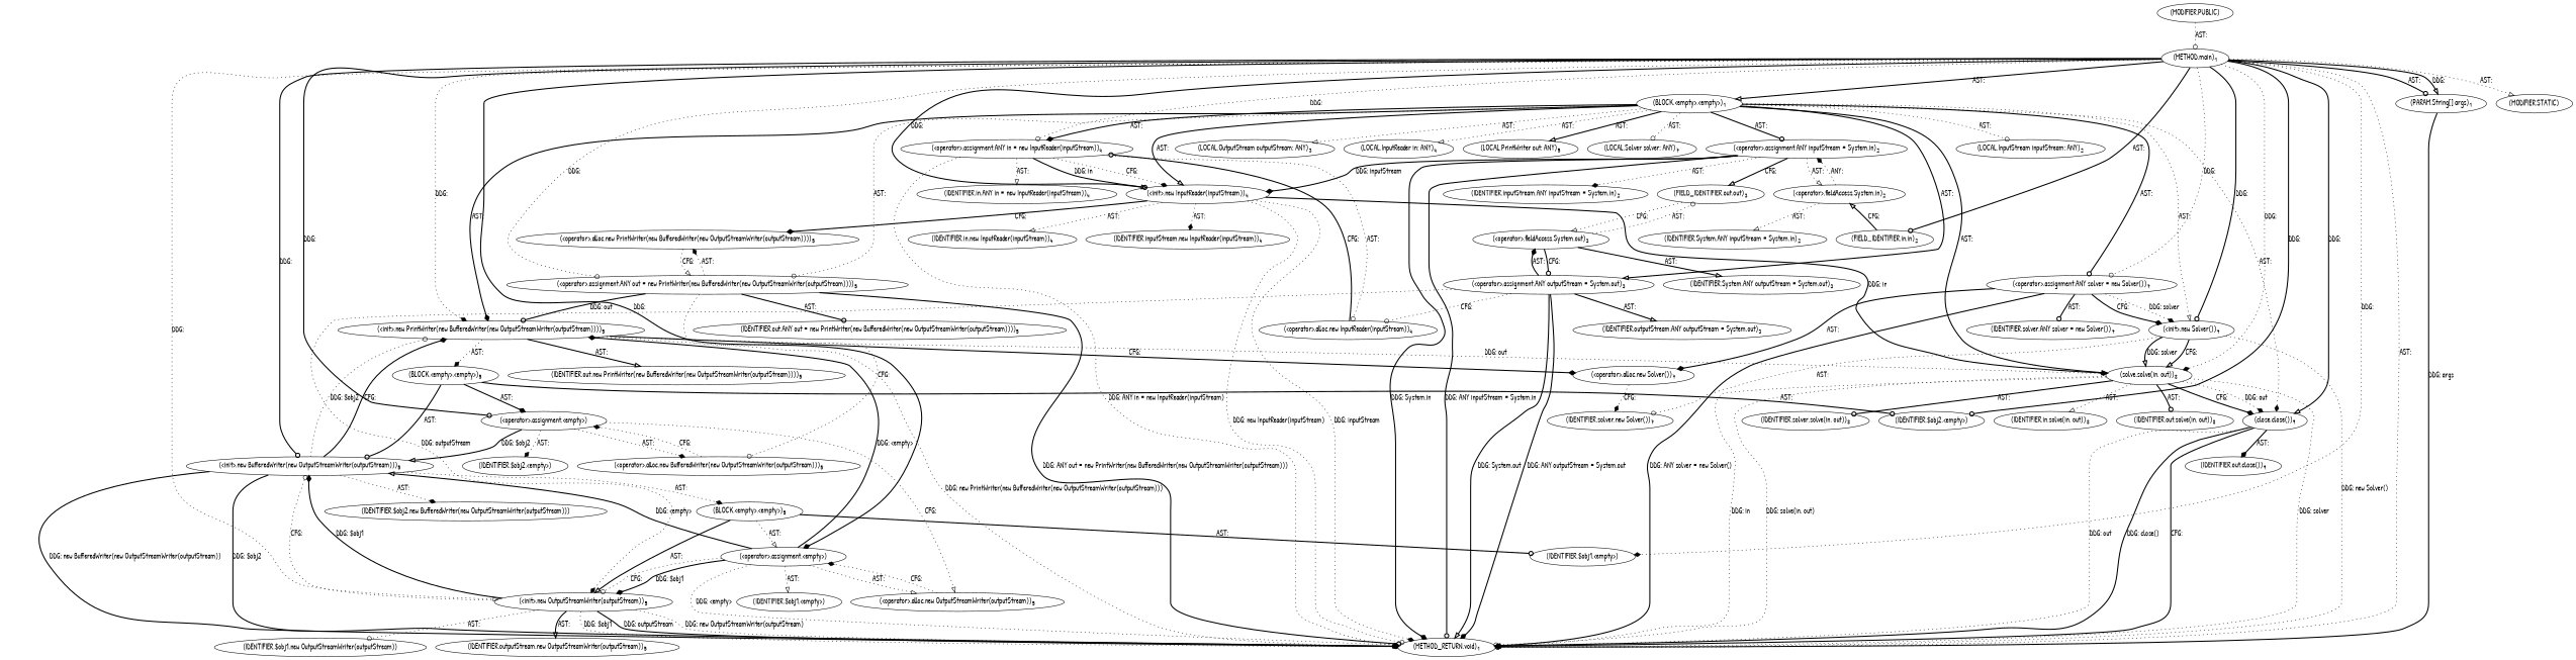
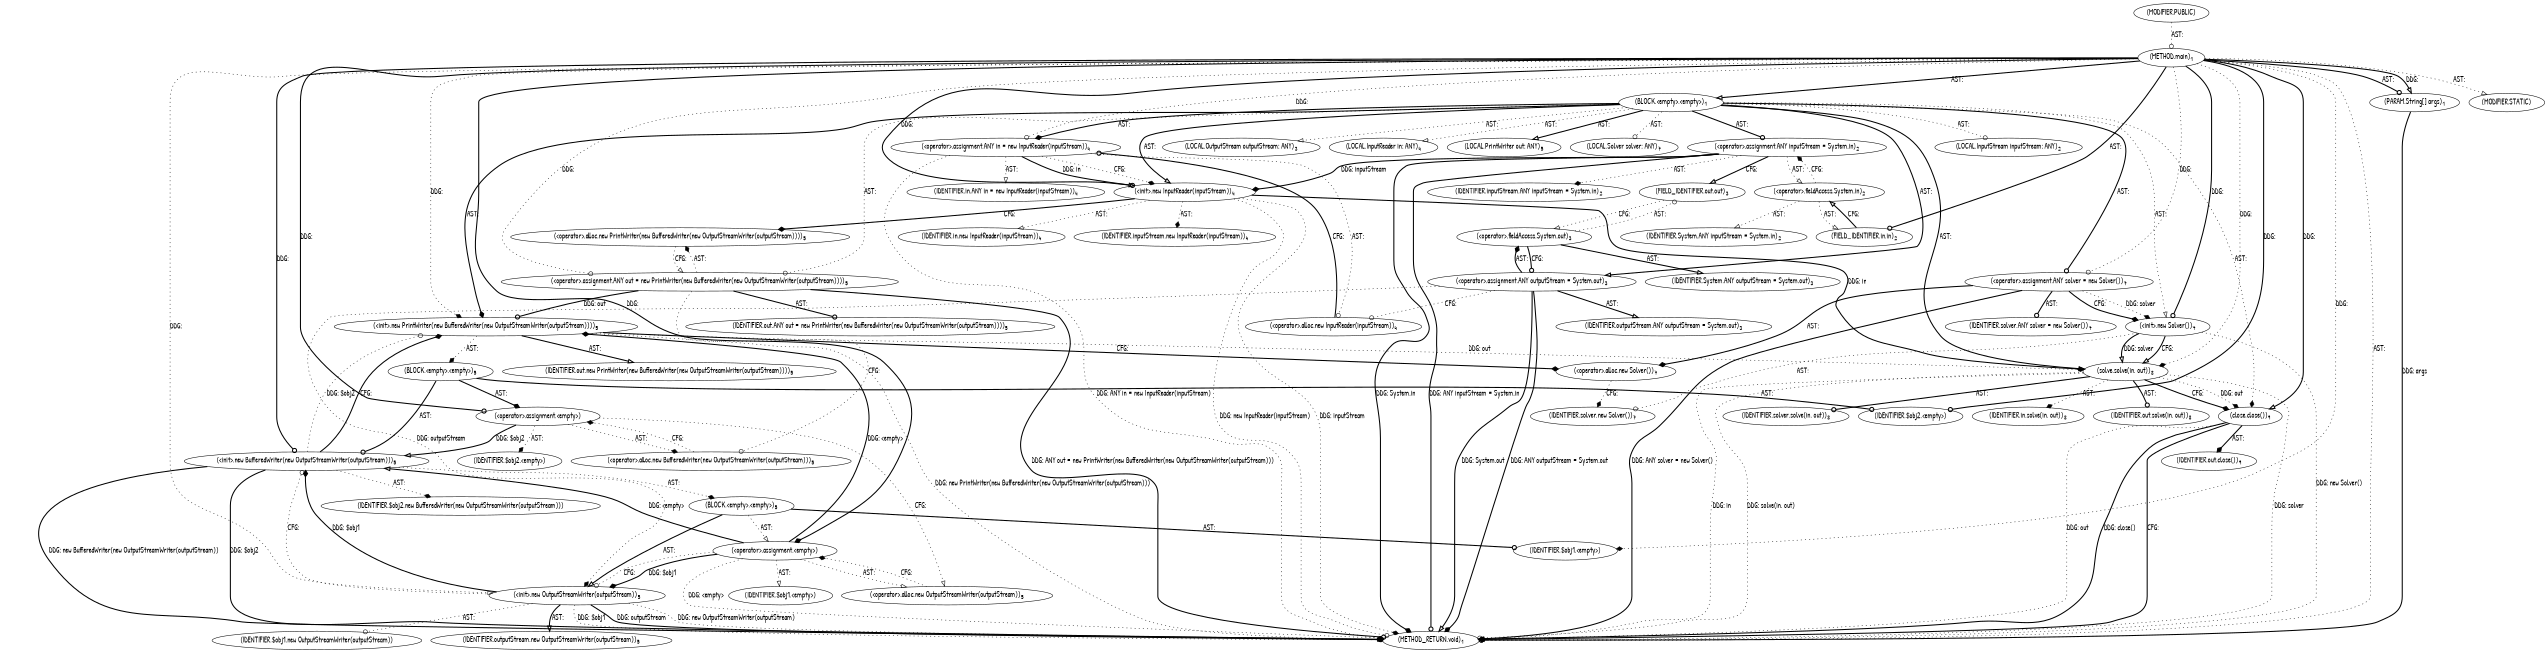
  digraph {
    fontname="Patrick Hand"
    node [fontname="Patrick Hand"]
    edge [arrowhead=diamond fontname="Patrick Hand" style=bold]
    n1 [label=<(METHOD,main)<SUB>1</SUB>>]
    n2 [label=<(PARAM,String[] args)<SUB>1</SUB>>]
    n3 [label=<(BLOCK,&lt;empty&gt;,&lt;empty&gt;)<SUB>1</SUB>>]
    n4 [label=<(FIELD_IDENTIFIER,in,in)<SUB>2</SUB>>]
    n5 [label=<(&lt;operator&gt;.assignment,ANY in = new InputReader(inputStream))<SUB>4</SUB>>]
    n6 [label=<(&lt;init&gt;,new InputReader(inputStream))<SUB>4</SUB>>]
    n7 [label=<(&lt;operator&gt;.assignment,ANY out = new PrintWriter(new BufferedWriter(new OutputStreamWriter(outputStream))))<SUB>5</SUB>>]
    n8 [label=<(&lt;init&gt;,new PrintWriter(new BufferedWriter(new OutputStreamWriter(outputStream))))<SUB>5</SUB>>]
    n9 [label=<(&lt;operator&gt;.assignment,&lt;empty&gt;)>]
    n10 [label=<(&lt;init&gt;,new BufferedWriter(new OutputStreamWriter(outputStream)))<SUB>5</SUB>>]
    n11 [label=<(&lt;operator&gt;.assignment,&lt;empty&gt;)>]
    n12 [label=<(&lt;init&gt;,new OutputStreamWriter(outputStream))<SUB>5</SUB>>]
    n13 [label=<(IDENTIFIER,$obj1,&lt;empty&gt;)>]
    n14 [label=<(IDENTIFIER,$obj2,&lt;empty&gt;)>]
    n15 [label=<(&lt;operator&gt;.assignment,ANY solver = new Solver())<SUB>7</SUB>>]
    n16 [label=<(&lt;init&gt;,new Solver())<SUB>7</SUB>>]
    n17 [label=<(solve,solve(in, out))<SUB>8</SUB>>]
    n18 [label=<(close,close())<SUB>9</SUB>>]
    n19 [label=<(MODIFIER,STATIC)>]
    n20 [label=<(METHOD_RETURN,void)<SUB>1</SUB>>]
    n21 [label=<(LOCAL,InputStream inputStream: ANY)<SUB>2</SUB>>]
    n22 [label=<(&lt;operator&gt;.assignment,ANY inputStream = System.in)<SUB>2</SUB>>]
    n23 [label=<(LOCAL,OutputStream outputStream: ANY)<SUB>3</SUB>>]
    n24 [label=<(&lt;operator&gt;.assignment,ANY outputStream = System.out)<SUB>3</SUB>>]
    n25 [label=<(LOCAL,InputReader in: ANY)<SUB>4</SUB>>]
    n26 [label=<(LOCAL,PrintWriter out: ANY)<SUB>5</SUB>>]
    n27 [label=<(LOCAL,Solver solver: ANY)<SUB>7</SUB>>]
    n28 [label=<(&lt;operator&gt;.fieldAccess,System.in)<SUB>2</SUB>>]
    n29 [label=<(&lt;operator&gt;.alloc,new InputReader(inputStream))<SUB>4</SUB>>]
    n30 [label=<(IDENTIFIER,in,ANY in = new InputReader(inputStream))<SUB>4</SUB>>]
    n31 [label=<(IDENTIFIER,in,new InputReader(inputStream))<SUB>4</SUB>>]
    n32 [label=<(IDENTIFIER,inputStream,new InputReader(inputStream))<SUB>4</SUB>>]
    n33 [label=<(&lt;operator&gt;.alloc,new PrintWriter(new BufferedWriter(new OutputStreamWriter(outputStream))))<SUB>5</SUB>>]
    n34 [label=<(IDENTIFIER,out,ANY out = new PrintWriter(new BufferedWriter(new OutputStreamWriter(outputStream))))<SUB>5</SUB>>]
    n35 [label=<(&lt;operator&gt;.alloc,new BufferedWriter(new OutputStreamWriter(outputStream)))<SUB>5</SUB>>]
    n36 [label=<(IDENTIFIER,out,new PrintWriter(new BufferedWriter(new OutputStreamWriter(outputStream))))<SUB>5</SUB>>]
    n37 [label=<(BLOCK,&lt;empty&gt;,&lt;empty&gt;)<SUB>5</SUB>>]
    n38 [label=<(&lt;operator&gt;.alloc,new Solver())<SUB>7</SUB>>]
    n39 [label=<(IDENTIFIER,$obj2,&lt;empty&gt;)>]
    n40 [label=<(&lt;operator&gt;.alloc,new OutputStreamWriter(outputStream))<SUB>5</SUB>>]
    n41 [label=<(IDENTIFIER,$obj2,new BufferedWriter(new OutputStreamWriter(outputStream)))>]
    n42 [label=<(BLOCK,&lt;empty&gt;,&lt;empty&gt;)<SUB>5</SUB>>]
    n43 [label=<(IDENTIFIER,$obj1,&lt;empty&gt;)>]
    n44 [label=<(IDENTIFIER,$obj1,new OutputStreamWriter(outputStream))>]
    n45 [label=<(IDENTIFIER,outputStream,new OutputStreamWriter(outputStream))<SUB>5</SUB>>]
    n46 [label=<(IDENTIFIER,solver,ANY solver = new Solver())<SUB>7</SUB>>]
    n47 [label=<(IDENTIFIER,solver,new Solver())<SUB>7</SUB>>]
    n48 [label=<(IDENTIFIER,solver,solve(in, out))<SUB>8</SUB>>]
    n49 [label=<(IDENTIFIER,in,solve(in, out))<SUB>8</SUB>>]
    n50 [label=<(IDENTIFIER,out,solve(in, out))<SUB>8</SUB>>]
    n51 [label=<(IDENTIFIER,out,close())<SUB>9</SUB>>]
    n52 [label=<(MODIFIER,PUBLIC)>]
    n53 [label=<(IDENTIFIER,inputStream,ANY inputStream = System.in)<SUB>2</SUB>>]
    n54 [label=<(FIELD_IDENTIFIER,out,out)<SUB>3</SUB>>]
    n55 [label=<(IDENTIFIER,outputStream,ANY outputStream = System.out)<SUB>3</SUB>>]
    n56 [label=<(&lt;operator&gt;.fieldAccess,System.out)<SUB>3</SUB>>]
    n57 [label=<(IDENTIFIER,System,ANY inputStream = System.in)<SUB>2</SUB>>]
    n58 [label=<(IDENTIFIER,System,ANY outputStream = System.out)<SUB>3</SUB>>]
    n1 -> n2 [arrowhead=odot label="AST: "]
    n1 -> n2 [arrowhead=onormal label="DDG: "]
    n1 -> n3 [arrowhead=onormal label="AST: "]
    n1 -> n4 [arrowhead=odot label="AST: "]
    n1 -> n5 [arrowhead=odot label="DDG: " style=dotted]
    n1 -> n6 [arrowhead=odot label="DDG: "]
    n1 -> n7 [arrowhead=odot label="DDG: " style=dotted]
    n1 -> n8 [label="DDG: " style=dotted]
    n1 -> n9 [arrowhead=odot label="DDG: "]
    n1 -> n10 [arrowhead=odot label="DDG: "]
    n1 -> n11 [label="DDG: "]
    n1 -> n12 [arrowhead=onormal label="DDG: " style=dotted]
    n1 -> n13 [label="DDG: " style=dotted]
    n1 -> n14 [arrowhead=odot label="DDG: "]
    n1 -> n15 [arrowhead=odot label="DDG: " style=dotted]
    n1 -> n16 [arrowhead=odot label="DDG: "]
    n1 -> n17 [label="DDG: " style=dotted]
    n1 -> n18 [arrowhead=onormal label="DDG: "]
    n1 -> n19 [arrowhead=onormal label="AST: " style=dotted]
    n1 -> n20 [arrowhead=odot label="AST: " style=dotted]
    n2 -> n20 [arrowhead=odot label="DDG: args"]
    n3 -> n5 [label="AST: "]
    n3 -> n6 [arrowhead=onormal label="AST: "]
    n3 -> n7 [arrowhead=odot label="AST: " style=dotted]
    n3 -> n8 [label="AST: "]
    n3 -> n15 [arrowhead=odot label="AST: "]
    n3 -> n16 [arrowhead=onormal label="AST: " style=dotted]
    n3 -> n17 [arrowhead=onormal label="AST: "]
    n3 -> n18 [label="AST: " style=dotted]
    n3 -> n21 [arrowhead=odot label="AST: " style=dotted]
    n3 -> n22 [arrowhead=odot label="AST: "]
    n3 -> n23 [arrowhead=onormal label="AST: " style=dotted]
    n3 -> n24 [arrowhead=onormal label="AST: "]
    n3 -> n25 [arrowhead=onormal label="AST: " style=dotted]
    n3 -> n26 [arrowhead=onormal label="AST: "]
    n3 -> n27 [arrowhead=odot label="AST: " style=dotted]
    n4 -> n28 [arrowhead=onormal label="CFG: "]
    n5 -> n6 [label="CFG: " style=dotted]
    n5 -> n6 [arrowhead=onormal label="DDG: in"]
    n5 -> n20 [label="DDG: ANY in = new InputReader(inputStream)" style=dotted]
    n5 -> n29 [arrowhead=odot label="AST: " style=dotted]
    n5 -> n30 [arrowhead=onormal label="AST: " style=dotted]
    n6 -> n17 [arrowhead=onormal label="DDG: in"]
    n6 -> n20 [label="DDG: inputStream" style=dotted]
    n6 -> n20 [arrowhead=odot label="DDG: new InputReader(inputStream)" style=dotted]
    n6 -> n31 [arrowhead=onormal label="AST: " style=dotted]
    n6 -> n32 [label="AST: " style=dotted]
    n6 -> n33 [label="CFG: "]
    n7 -> n8 [arrowhead=odot label="DDG: out"]
    n7 -> n20 [arrowhead=odot label="DDG: ANY out = new PrintWriter(new BufferedWriter(new OutputStreamWriter(outputStream)))"]
    n7 -> n33 [label="AST: " style=dotted]
    n7 -> n34 [arrowhead=odot label="AST: "]
    n7 -> n35 [arrowhead=odot label="CFG: " style=dotted]
    n8 -> n17 [label="DDG: out" style=dotted]
    n8 -> n20 [arrowhead=odot label="DDG: new PrintWriter(new BufferedWriter(new OutputStreamWriter(outputStream)))" style=dotted]
    n8 -> n36 [arrowhead=onormal label="AST: "]
    n8 -> n37 [label="AST: " style=dotted]
    n8 -> n38 [label="CFG: "]
    n9 -> n10 [arrowhead=onormal label="DDG: $obj2"]
    n9 -> n35 [label="AST: " style=dotted]
    n9 -> n39 [label="AST: " style=dotted]
    n9 -> n40 [arrowhead=onormal label="CFG: " style=dotted]
    n10 -> n8 [label="CFG: "]
    n10 -> n8 [arrowhead=odot label="DDG: $obj2" style=dotted]
    n10 -> n20 [label="DDG: $obj2"]
    n10 -> n20 [label="DDG: new BufferedWriter(new OutputStreamWriter(outputStream))"]
    n10 -> n41 [label="AST: " style=dotted]
    n10 -> n42 [label="AST: " style=dotted]
    n11 -> n8 [label="DDG: &lt;empty&gt;"]
    n11 -> n10 [arrowhead=onormal label="DDG: &lt;empty&gt;"]
    n11 -> n12 [arrowhead=odot label="CFG: " style=dotted]
    n11 -> n12 [label="DDG: $obj1"]
    n11 -> n20 [arrowhead=onormal label="DDG: &lt;empty&gt;" style=dotted]
    n11 -> n40 [arrowhead=onormal label="AST: " style=dotted]
    n11 -> n43 [arrowhead=onormal label="AST: " style=dotted]
    n12 -> n10 [arrowhead=odot label="CFG: " style=dotted]
    n12 -> n10 [label="DDG: $obj1"]
    n12 -> n20 [arrowhead=onormal label="DDG: $obj1" style=dotted]
    n12 -> n20 [arrowhead=odot label="DDG: outputStream"]
    n12 -> n20 [arrowhead=onormal label="DDG: new OutputStreamWriter(outputStream)" style=dotted]
    n12 -> n44 [arrowhead=odot label="AST: " style=dotted]
    n12 -> n45 [arrowhead=onormal label="AST: "]
    n15 -> n16 [label="CFG: "]
    n15 -> n16 [label="DDG: solver" style=dotted]
    n15 -> n20 [arrowhead=onormal label="DDG: ANY solver = new Solver()"]
    n15 -> n38 [label="AST: "]
    n15 -> n46 [arrowhead=odot label="AST: "]
    n16 -> n17 [arrowhead=onormal label="CFG: "]
    n16 -> n17 [arrowhead=onormal label="DDG: solver"]
    n16 -> n20 [label="DDG: new Solver()" style=dotted]
    n16 -> n47 [arrowhead=odot label="AST: " style=dotted]
    n17 -> n18 [label="CFG: "]
    n17 -> n18 [label="DDG: out" style=dotted]
    n17 -> n20 [arrowhead=onormal label="DDG: solver" style=dotted]
    n17 -> n20 [arrowhead=onormal label="DDG: in" style=dotted]
    n17 -> n20 [arrowhead=odot label="DDG: solve(in, out)" style=dotted]
    n17 -> n48 [arrowhead=odot label="AST: "]
-   n17 -> n49 [arrowhead=onormal label="AST: " style=dotted]
+   n17 -> n49 [label="AST: " style=dotted]
    n17 -> n50 [arrowhead=odot label="AST: "]
    n18 -> n20 [label="CFG: "]
    n18 -> n20 [arrowhead=onormal label="DDG: out" style=dotted]
    n18 -> n20 [label="DDG: close()"]
    n18 -> n51 [label="AST: "]
    n22 -> n6 [label="DDG: inputStream"]
    n22 -> n20 [label="DDG: System.in"]
    n22 -> n20 [arrowhead=odot label="DDG: ANY inputStream = System.in"]
    n22 -> n28 [arrowhead=onormal label="AST: " style=dotted]
    n22 -> n53 [label="AST: " style=dotted]
    n22 -> n54 [arrowhead=onormal label="CFG: "]
    n24 -> n12 [label="DDG: outputStream" style=dotted]
    n24 -> n20 [arrowhead=onormal label="DDG: System.out"]
    n24 -> n20 [label="DDG: ANY outputStream = System.out"]
    n24 -> n29 [arrowhead=odot label="CFG: " style=dotted]
    n24 -> n55 [arrowhead=onormal label="AST: "]
    n24 -> n56 [label="AST: "]
-   n28 -> n22 [label="ANY: " style=dotted]
+   n28 -> n4 [arrowhead=onormal label="AST: " style=dotted]
+   n28 -> n22 [label="CFG: " style=dotted]
    n28 -> n57 [arrowhead=onormal label="AST: " style=dotted]
    n29 -> n5 [arrowhead=odot label="CFG: "]
    n33 -> n7 [arrowhead=onormal label="CFG: " style=dotted]
    n35 -> n9 [label="CFG: " style=dotted]
    n37 -> n9 [label="AST: "]
    n37 -> n10 [arrowhead=odot label="AST: "]
    n37 -> n14 [arrowhead=odot label="AST: "]
    n38 -> n47 [label="CFG: " style=dotted]
    n40 -> n11 [label="CFG: " style=dotted]
    n42 -> n11 [arrowhead=onormal label="AST: " style=dotted]
    n42 -> n12 [arrowhead=onormal label="AST: "]
    n42 -> n13 [arrowhead=odot label="AST: "]
    n52 -> n1 [arrowhead=odot label="AST: " style=dotted]
    n54 -> n56 [arrowhead=onormal label="CFG: " style=dotted]
    n56 -> n24 [arrowhead=odot label="CFG: "]
    n56 -> n54 [arrowhead=odot label="AST: " style=dotted]
    n56 -> n58 [arrowhead=onormal label="AST: "]
  }
